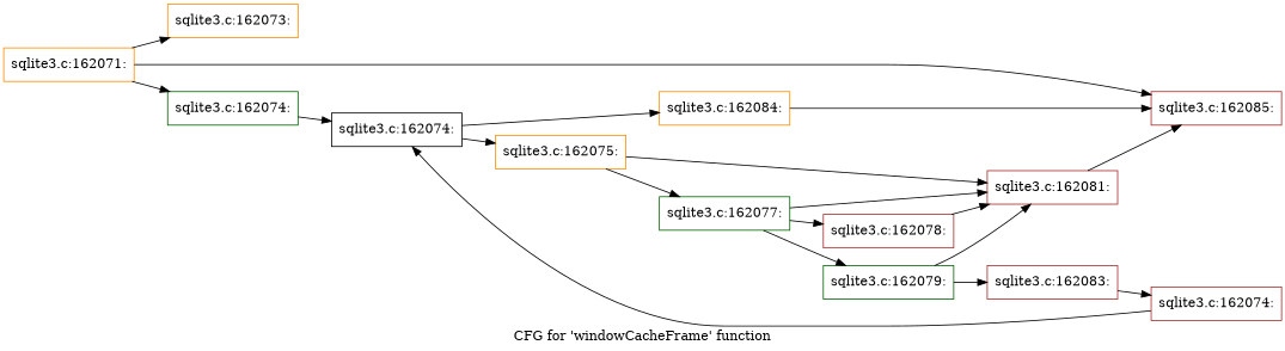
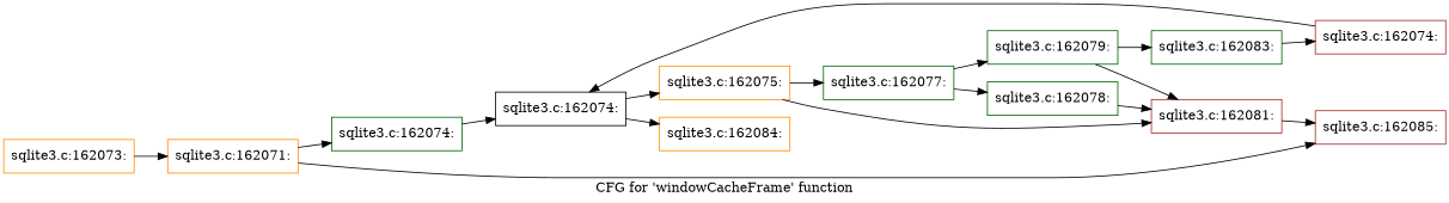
  digraph {
    label="CFG for 'windowCacheFrame' function"
    rankdir=LR
    node [color=darkgreen shape=record]
    n1 [color=darkorange label="{sqlite3.c:162071:}"]
    n2 [color=darkorange label="{sqlite3.c:162073:}"]
    n3 [label="{sqlite3.c:162074:}"]
    n4 [color=brown label="{sqlite3.c:162085:}"]
    n5 [color=black label="{sqlite3.c:162074:}"]
    n6 [color=darkorange label="{sqlite3.c:162075:}"]
    n7 [color=darkorange label="{sqlite3.c:162084:}"]
    n8 [color=brown label="{sqlite3.c:162081:}"]
    n9 [label="{sqlite3.c:162077:}"]
-   n10 [color=brown label="{sqlite3.c:162078:}"]
+   n10 [label="{sqlite3.c:162078:}"]
    n11 [label="{sqlite3.c:162079:}"]
-   n12 [color=brown label="{sqlite3.c:162083:}"]
+   n12 [label="{sqlite3.c:162083:}"]
    n13 [color=brown label="{sqlite3.c:162074:}"]
-   n1 -> n2
+   n2 -> n1
    n1 -> n3
    n1 -> n4
    n3 -> n5
    n5 -> n6
    n5 -> n7
    n6 -> n8
    n6 -> n9
-   n7 -> n4
    n8 -> n4
-   n9 -> n8
    n9 -> n10
    n9 -> n11
    n10 -> n8
    n11 -> n8
    n11 -> n12
    n12 -> n13
    n13 -> n5
  }
